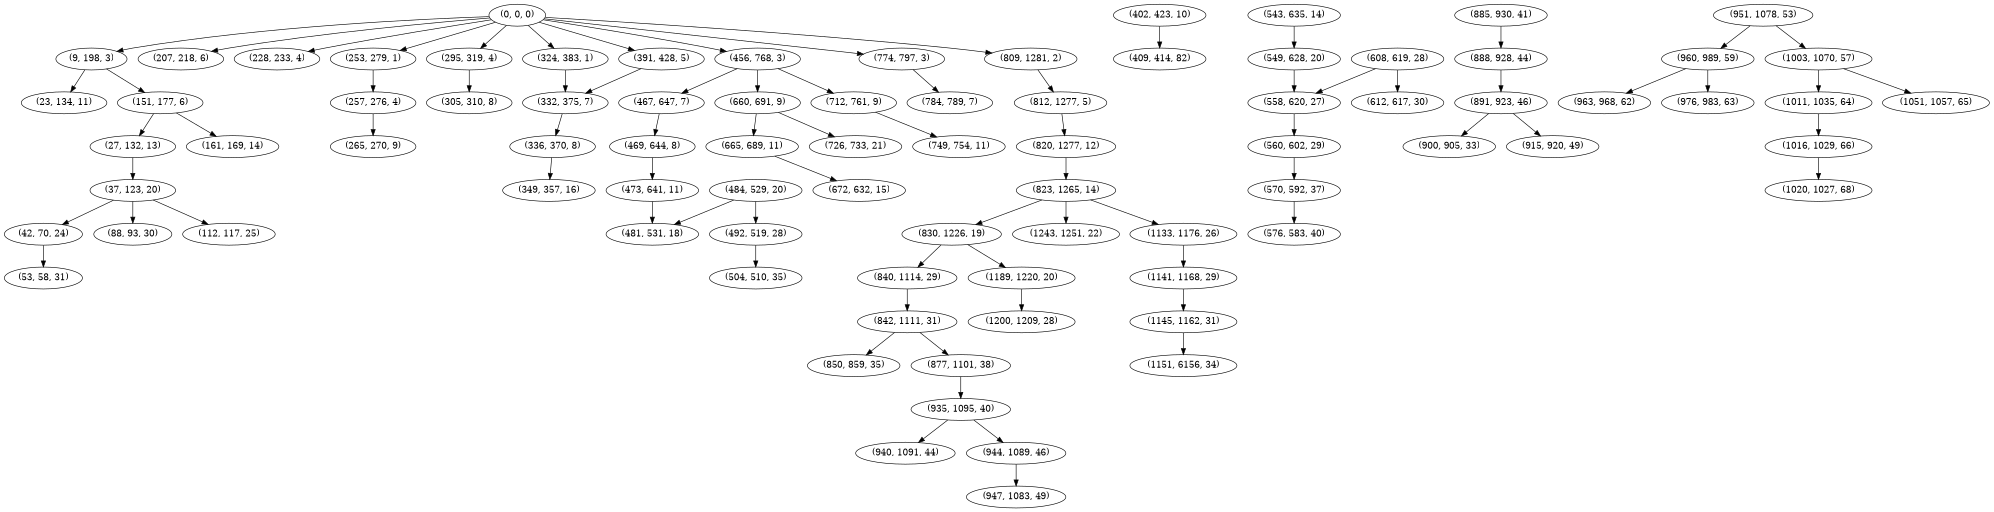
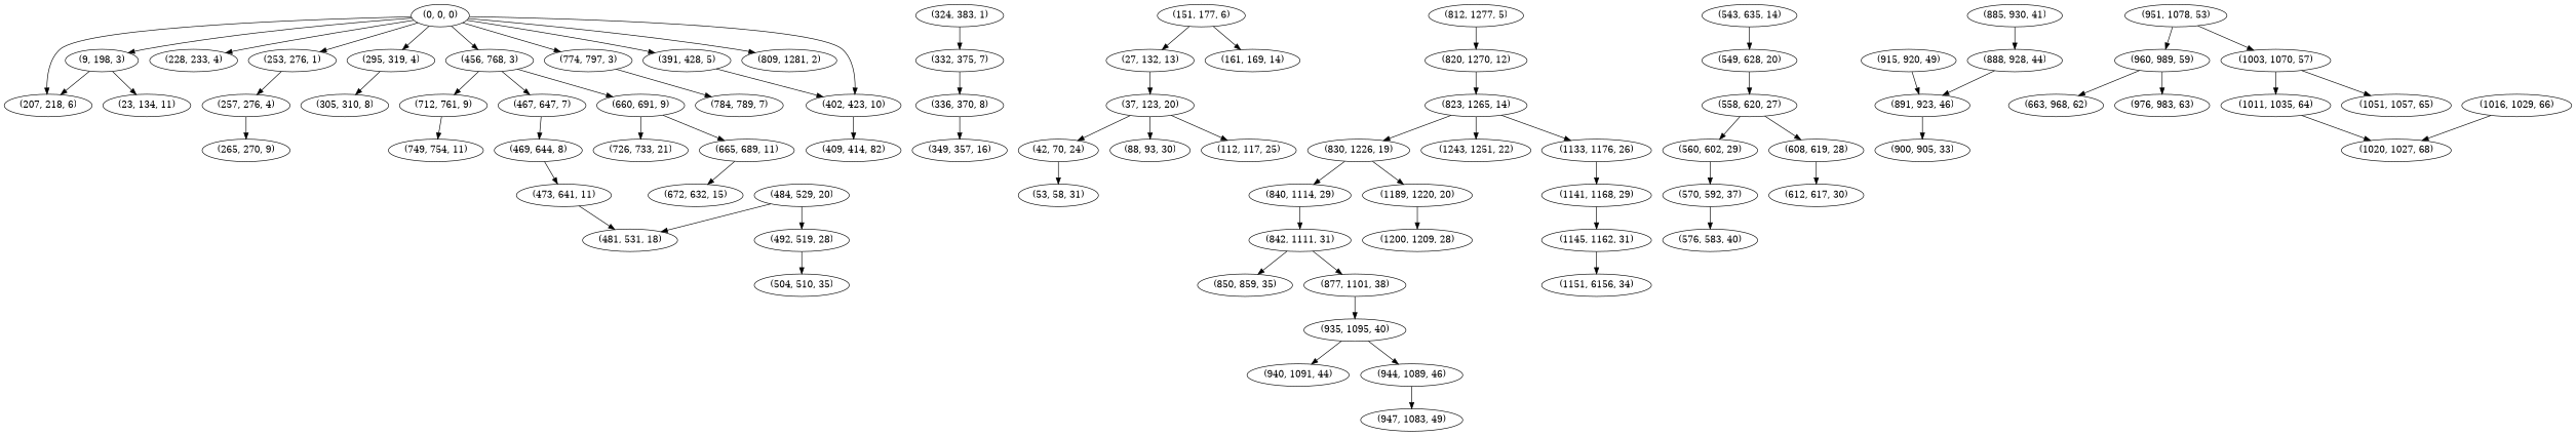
  digraph {
    "(0, 0, 0)"
    "(9, 198, 3)"
    "(207, 218, 6)"
    "(228, 233, 4)"
-   "(253, 279, 1)"
+   "(253, 279, 1)" [label="(253, 276, 1)"]
    "(295, 319, 4)"
    "(324, 383, 1)"
    "(391, 428, 5)"
    "(456, 768, 3)"
    "(774, 797, 3)"
    "(809, 1281, 2)"
    "(23, 134, 11)"
    "(151, 177, 6)"
    "(257, 276, 4)"
    "(305, 310, 8)"
    "(332, 375, 7)"
    "(402, 423, 10)"
    "(467, 647, 7)"
    "(660, 691, 9)"
    "(712, 761, 9)"
    "(784, 789, 7)"
    "(812, 1277, 5)"
    "(27, 132, 13)"
    "(161, 169, 14)"
    "(37, 123, 20)"
    "(42, 70, 24)"
    "(88, 93, 30)"
    "(112, 117, 25)"
    "(53, 58, 31)"
    "(265, 270, 9)"
    "(336, 370, 8)"
    "(349, 357, 16)"
    n33 [label="(409, 414, 82)"]
    "(469, 644, 8)"
    "(665, 689, 11)"
    "(726, 733, 21)"
    "(749, 754, 11)"
    "(473, 641, 11)"
    "(481, 531, 18)"
    "(543, 635, 14)"
    "(549, 628, 20)"
    "(484, 529, 20)"
    "(492, 519, 28)"
    "(504, 510, 35)"
    "(558, 620, 27)"
    "(560, 602, 29)"
    "(608, 619, 28)"
    "(570, 592, 37)"
    "(612, 617, 30)"
    "(576, 583, 40)"
    n51 [label="(672, 632, 15)"]
-   "(820, 1270, 12)" [label="(820, 1277, 12)"]
+   "(820, 1270, 12)"
    "(823, 1265, 14)"
    "(830, 1226, 19)"
    "(1243, 1251, 22)"
    "(1133, 1176, 26)"
    "(840, 1114, 29)"
    "(1189, 1220, 20)"
    "(842, 1111, 31)"
    "(1141, 1168, 29)"
    "(1200, 1209, 28)"
    "(850, 859, 35)"
    "(877, 1101, 38)"
    "(935, 1095, 40)"
    n65 [label="(888, 928, 44)"]
    "(885, 930, 41)"
    "(940, 1091, 44)"
    "(944, 1089, 46)"
    "(891, 923, 46)"
    n70 [label="(900, 905, 33)"]
    "(915, 920, 49)"
    "(947, 1083, 49)"
    "(951, 1078, 53)"
    "(960, 989, 59)"
    "(1003, 1070, 57)"
-   "(963, 968, 62)"
+   "(963, 968, 62)" [label="(663, 968, 62)"]
    "(976, 983, 63)"
    "(1011, 1035, 64)"
    "(1051, 1057, 65)"
    "(1016, 1029, 66)"
    "(1020, 1027, 68)"
    "(1145, 1162, 31)"
    n83 [label="(1151, 6156, 34)"]
    "(0, 0, 0)" -> "(9, 198, 3)"
    "(0, 0, 0)" -> "(207, 218, 6)"
    "(0, 0, 0)" -> "(228, 233, 4)"
    "(0, 0, 0)" -> "(253, 279, 1)"
    "(0, 0, 0)" -> "(295, 319, 4)"
-   "(0, 0, 0)" -> "(324, 383, 1)"
+   "(0, 0, 0)" -> "(402, 423, 10)"
    "(0, 0, 0)" -> "(391, 428, 5)"
    "(0, 0, 0)" -> "(456, 768, 3)"
    "(0, 0, 0)" -> "(774, 797, 3)"
    "(0, 0, 0)" -> "(809, 1281, 2)"
    "(9, 198, 3)" -> "(23, 134, 11)"
-   "(9, 198, 3)" -> "(151, 177, 6)"
+   "(9, 198, 3)" -> "(207, 218, 6)"
    "(253, 279, 1)" -> "(257, 276, 4)"
    "(295, 319, 4)" -> "(305, 310, 8)"
    "(324, 383, 1)" -> "(332, 375, 7)"
-   "(391, 428, 5)" -> "(332, 375, 7)"
+   "(391, 428, 5)" -> "(402, 423, 10)"
    "(456, 768, 3)" -> "(467, 647, 7)"
    "(456, 768, 3)" -> "(660, 691, 9)"
    "(456, 768, 3)" -> "(712, 761, 9)"
    "(774, 797, 3)" -> "(784, 789, 7)"
-   "(809, 1281, 2)" -> "(812, 1277, 5)"
    "(151, 177, 6)" -> "(27, 132, 13)"
    "(151, 177, 6)" -> "(161, 169, 14)"
    "(257, 276, 4)" -> "(265, 270, 9)"
    "(332, 375, 7)" -> "(336, 370, 8)"
    "(402, 423, 10)" -> n33
    "(467, 647, 7)" -> "(469, 644, 8)"
    "(660, 691, 9)" -> "(665, 689, 11)"
    "(660, 691, 9)" -> "(726, 733, 21)"
    "(712, 761, 9)" -> "(749, 754, 11)"
    "(812, 1277, 5)" -> "(820, 1270, 12)"
    "(27, 132, 13)" -> "(37, 123, 20)"
    "(37, 123, 20)" -> "(42, 70, 24)"
    "(37, 123, 20)" -> "(88, 93, 30)"
    "(37, 123, 20)" -> "(112, 117, 25)"
    "(42, 70, 24)" -> "(53, 58, 31)"
    "(336, 370, 8)" -> "(349, 357, 16)"
    "(469, 644, 8)" -> "(473, 641, 11)"
    "(665, 689, 11)" -> n51
    "(473, 641, 11)" -> "(481, 531, 18)"
    "(543, 635, 14)" -> "(549, 628, 20)"
    "(549, 628, 20)" -> "(558, 620, 27)"
    "(484, 529, 20)" -> "(481, 531, 18)"
    "(484, 529, 20)" -> "(492, 519, 28)"
    "(492, 519, 28)" -> "(504, 510, 35)"
    "(558, 620, 27)" -> "(560, 602, 29)"
-   "(608, 619, 28)" -> "(558, 620, 27)"
+   "(558, 620, 27)" -> "(608, 619, 28)"
    "(560, 602, 29)" -> "(570, 592, 37)"
    "(608, 619, 28)" -> "(612, 617, 30)"
    "(570, 592, 37)" -> "(576, 583, 40)"
    "(820, 1270, 12)" -> "(823, 1265, 14)"
    "(823, 1265, 14)" -> "(830, 1226, 19)"
    "(823, 1265, 14)" -> "(1243, 1251, 22)"
    "(823, 1265, 14)" -> "(1133, 1176, 26)"
    "(830, 1226, 19)" -> "(840, 1114, 29)"
    "(830, 1226, 19)" -> "(1189, 1220, 20)"
    "(1133, 1176, 26)" -> "(1141, 1168, 29)"
    "(840, 1114, 29)" -> "(842, 1111, 31)"
    "(1189, 1220, 20)" -> "(1200, 1209, 28)"
    "(842, 1111, 31)" -> "(850, 859, 35)"
    "(842, 1111, 31)" -> "(877, 1101, 38)"
    "(1141, 1168, 29)" -> "(1145, 1162, 31)"
    "(877, 1101, 38)" -> "(935, 1095, 40)"
    "(935, 1095, 40)" -> "(940, 1091, 44)"
    "(935, 1095, 40)" -> "(944, 1089, 46)"
    n65 -> "(891, 923, 46)"
    "(885, 930, 41)" -> n65
    "(944, 1089, 46)" -> "(947, 1083, 49)"
    "(891, 923, 46)" -> n70
-   "(891, 923, 46)" -> "(915, 920, 49)"
+   "(915, 920, 49)" -> "(891, 923, 46)"
    "(951, 1078, 53)" -> "(960, 989, 59)"
    "(951, 1078, 53)" -> "(1003, 1070, 57)"
    "(960, 989, 59)" -> "(963, 968, 62)"
    "(960, 989, 59)" -> "(976, 983, 63)"
    "(1003, 1070, 57)" -> "(1011, 1035, 64)"
    "(1003, 1070, 57)" -> "(1051, 1057, 65)"
-   "(1011, 1035, 64)" -> "(1016, 1029, 66)"
+   "(1011, 1035, 64)" -> "(1020, 1027, 68)"
    "(1016, 1029, 66)" -> "(1020, 1027, 68)"
    "(1145, 1162, 31)" -> n83
  }
